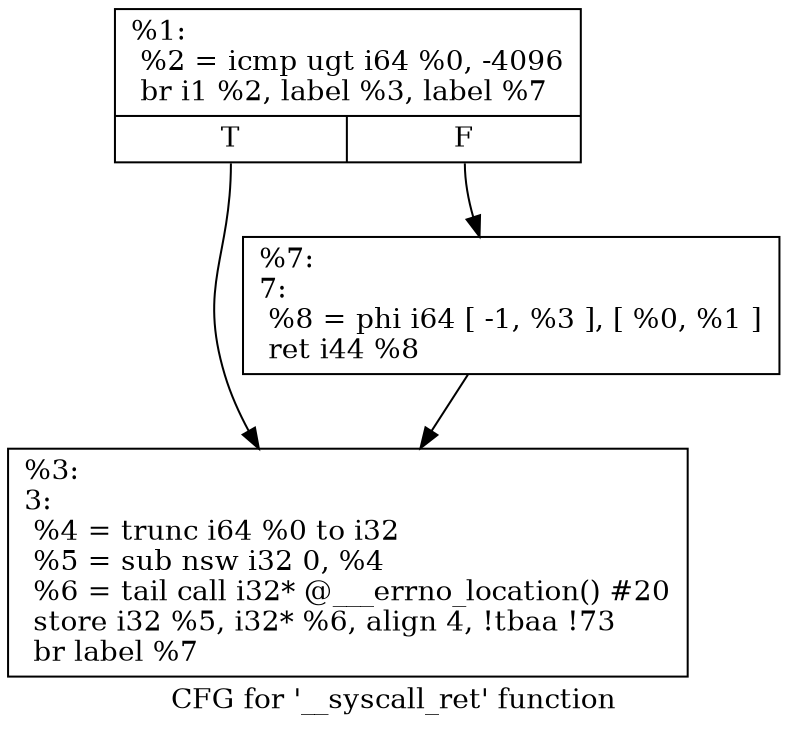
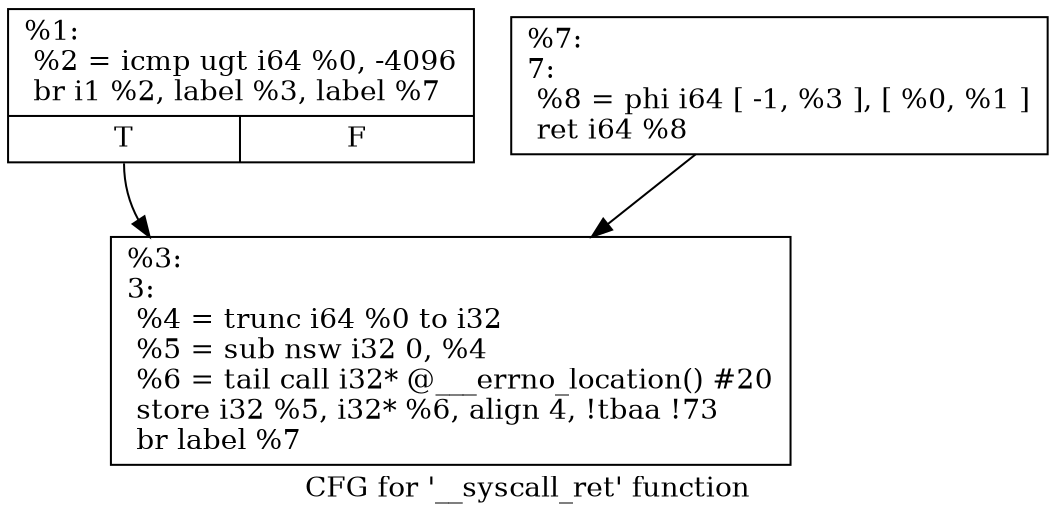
  digraph {
    fontname="DejaVu Serif"
    label="CFG for '__syscall_ret' function"
    node [fontname="DejaVu Serif" shape=record]
    edge [fontname="DejaVu Serif"]
    n1 [label="{%1:\l  %2 = icmp ugt i64 %0, -4096\l  br i1 %2, label %3, label %7\l|{<s0>T|<s1>F}}"]
    n2 [label="{%3:\l3:                                                \l  %4 = trunc i64 %0 to i32\l  %5 = sub nsw i32 0, %4\l  %6 = tail call i32* @___errno_location() #20\l  store i32 %5, i32* %6, align 4, !tbaa !73\l  br label %7\l}"]
-   n3 [label="{%7:\l7:                                                \l  %8 = phi i64 [ -1, %3 ], [ %0, %1 ]\l  ret i44 %8\l}"]
+   n3 [label="{%7:\l7:                                                \l  %8 = phi i64 [ -1, %3 ], [ %0, %1 ]\l  ret i64 %8\l}"]
    n1 -> n2 [tailport=s0]
-   n1 -> n3 [tailport=s1]
    n3 -> n2
  }
